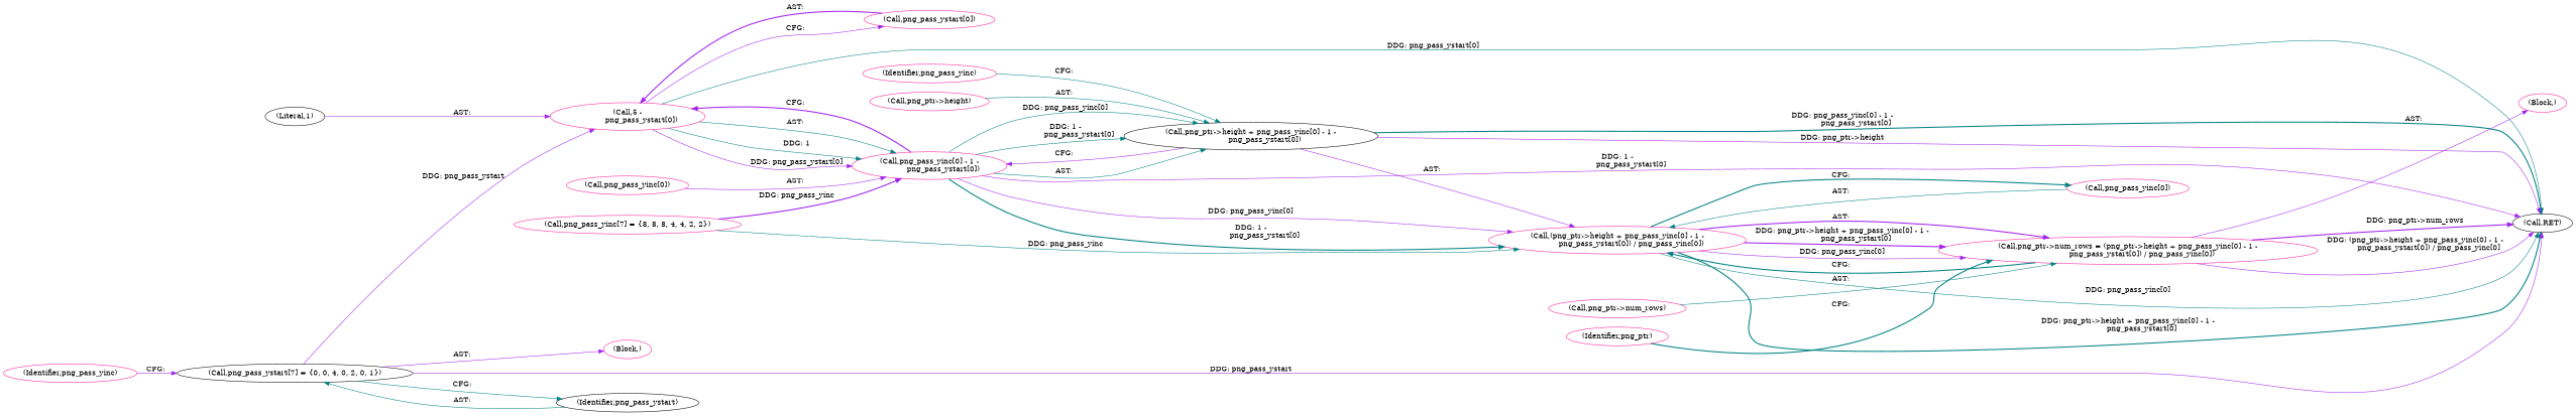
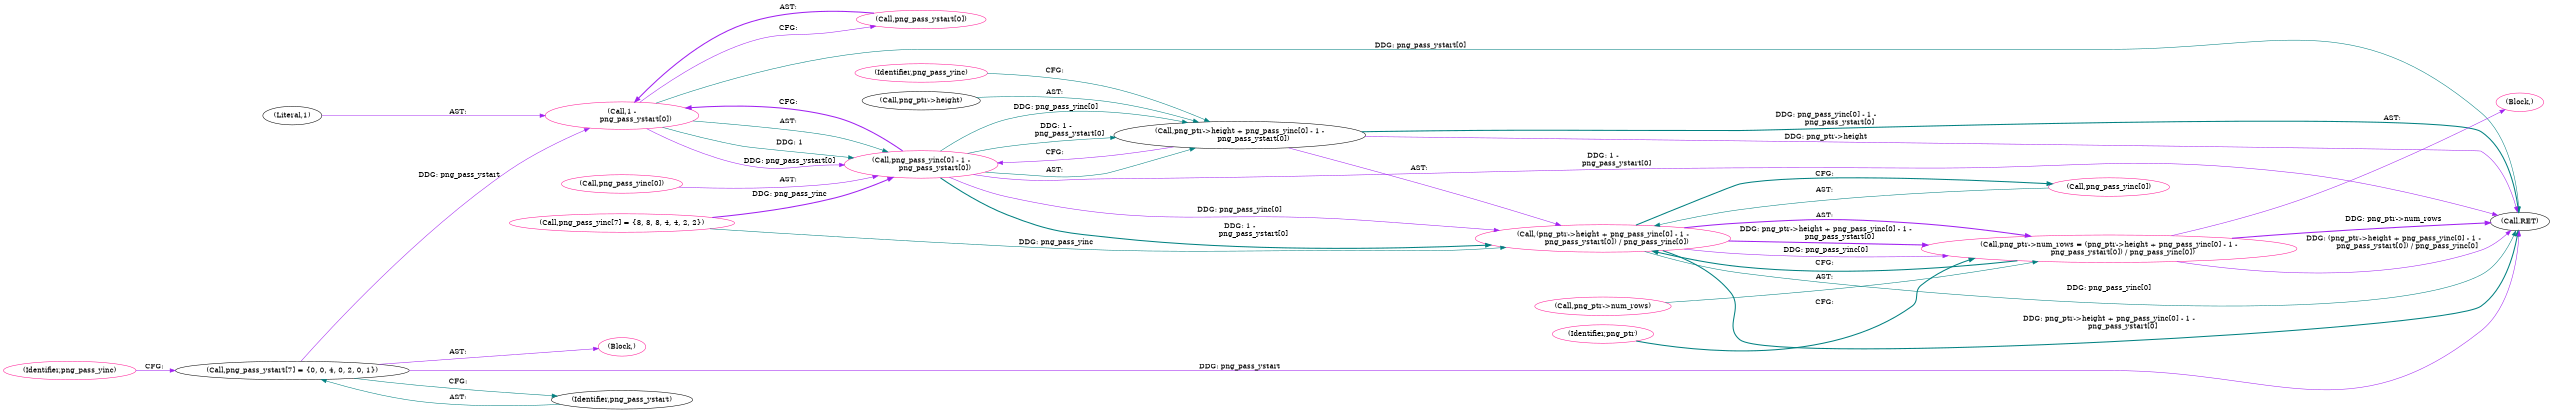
  digraph {
    rankdir=LR
    node [color=deeppink]
    edge [color=purple style=solid]
-   n1 [label="(Call,5 -\n            png_pass_ystart[0])"]
+   n1 [label="(Call,1 -\n            png_pass_ystart[0])"]
    n2 [label="(Call,png_pass_yinc[0] - 1 -\n            png_pass_ystart[0])"]
    n3 [color=black label="(Call,RET)"]
    n4 [label="(Call,png_pass_ystart[0])"]
    n5 [label="(Call,(png_ptr->height + png_pass_yinc[0] - 1 -\n            png_pass_ystart[0]) / png_pass_yinc[0])"]
    n6 [color=black label="(Call,png_ptr->height + png_pass_yinc[0] - 1 -\n            png_pass_ystart[0])"]
    n7 [color=black label="(Call,png_pass_ystart[7] = {0, 0, 4, 0, 2, 0, 1})"]
    n8 [color=black label="(Identifier,png_pass_ystart)"]
    n9 [label="(Block,)"]
    n10 [label="(Call,png_ptr->num_rows = (png_ptr->height + png_pass_yinc[0] - 1 -\n            png_pass_ystart[0]) / png_pass_yinc[0])"]
    n11 [label="(Call,png_pass_yinc[0])"]
    n12 [label="(Block,)"]
    n13 [label="(Identifier,png_pass_yinc)"]
-   n14 [label="(Call,png_ptr->height)"]
+   n14 [color=black label="(Call,png_ptr->height)"]
    n15 [label="(Identifier,png_ptr)"]
    n16 [color=black label="(Literal,1)"]
    n17 [label="(Call,png_pass_yinc[7] = {8, 8, 8, 4, 4, 2, 2})"]
    n18 [label="(Call,png_ptr->num_rows)"]
    n19 [label="(Identifier,png_pass_yinc)"]
    n20 [label="(Call,png_pass_yinc[0])"]
    n1 -> n2 [color=teal label="AST: "]
    n1 -> n2 [color=teal label="DDG: 1"]
    n1 -> n2 [label="DDG: png_pass_ystart[0]"]
    n1 -> n3 [color=teal label="DDG: png_pass_ystart[0]"]
    n1 -> n4 [label="CFG: "]
    n2 -> n1 [label="CFG: " style=bold]
    n2 -> n3 [label="DDG: 1 -\n            png_pass_ystart[0]"]
    n2 -> n5 [label="DDG: png_pass_yinc[0]"]
    n2 -> n5 [color=teal label="DDG: 1 -\n            png_pass_ystart[0]" style=bold]
    n2 -> n6 [color=teal label="AST: "]
    n2 -> n6 [color=teal label="DDG: png_pass_yinc[0]"]
    n2 -> n6 [color=teal label="DDG: 1 -\n            png_pass_ystart[0]"]
    n4 -> n1 [label="AST: " style=bold]
    n5 -> n3 [color=teal label="DDG: png_pass_yinc[0]"]
    n5 -> n3 [color=teal label="DDG: png_ptr->height + png_pass_yinc[0] - 1 -\n            png_pass_ystart[0]" style=bold]
    n5 -> n10 [label="AST: " style=bold]
    n5 -> n10 [label="DDG: png_ptr->height + png_pass_yinc[0] - 1 -\n            png_pass_ystart[0]" style=bold]
    n5 -> n10 [label="DDG: png_pass_yinc[0]"]
    n5 -> n11 [color=teal label="CFG: " style=bold]
    n6 -> n2 [label="CFG: "]
    n6 -> n3 [color=teal label="DDG: png_pass_yinc[0] - 1 -\n            png_pass_ystart[0]" style=bold]
    n6 -> n3 [label="DDG: png_ptr->height"]
    n6 -> n5 [label="AST: "]
    n7 -> n1 [label="DDG: png_pass_ystart"]
    n7 -> n3 [label="DDG: png_pass_ystart"]
    n7 -> n8 [color=teal label="CFG: "]
    n7 -> n9 [label="AST: "]
    n8 -> n7 [color=teal label="AST: "]
    n10 -> n3 [label="DDG: png_ptr->num_rows" style=bold]
    n10 -> n3 [label="DDG: (png_ptr->height + png_pass_yinc[0] - 1 -\n            png_pass_ystart[0]) / png_pass_yinc[0]"]
    n10 -> n5 [color=teal label="CFG: " style=bold]
    n10 -> n12 [label="AST: "]
    n11 -> n5 [color=teal label="AST: "]
    n13 -> n6 [color=teal label="CFG: "]
    n14 -> n6 [color=teal label="AST: "]
    n15 -> n10 [color=teal label="CFG: " style=bold]
    n16 -> n1 [label="AST: "]
    n17 -> n2 [label="DDG: png_pass_yinc" style=bold]
    n17 -> n5 [color=teal label="DDG: png_pass_yinc"]
    n18 -> n10 [color=teal label="AST: "]
    n19 -> n7 [label="CFG: "]
    n20 -> n2 [label="AST: "]
  }
